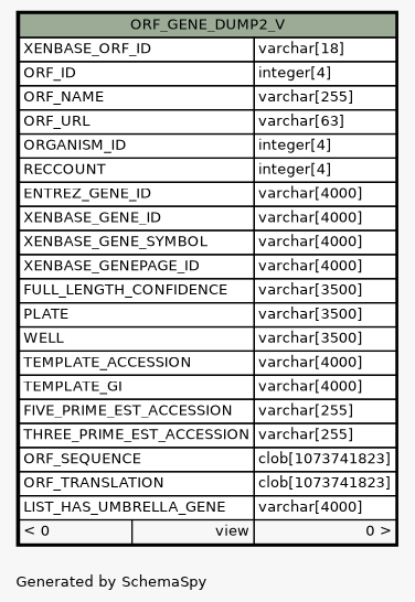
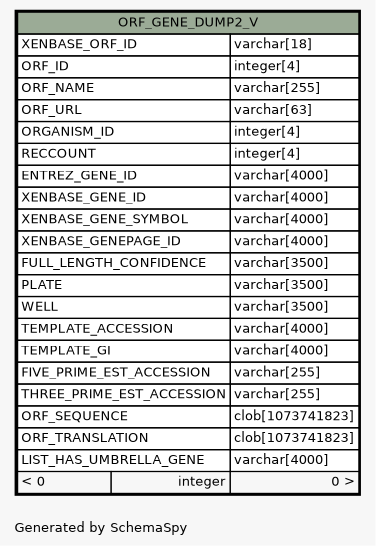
  digraph {
    bgcolor="#f7f7f7"
    fontname=Helvetica
    fontsize=11
    label="\nGenerated by SchemaSpy"
    labeljust=l
    nodesep=0.18
    rankdir=RL
    ranksep=0.46
-   n1 [fontname=Helvetica fontsize=11 label=<     <TABLE BORDER="2" CELLBORDER="1" CELLSPACING="0" BGCOLOR="#ffffff">       <TR><TD COLSPAN="3" BGCOLOR="#9bab96" ALIGN="CENTER">ORF_GENE_DUMP2_V</TD></TR>       <TR><TD PORT="XENBASE_ORF_ID" COLSPAN="2" ALIGN="LEFT">XENBASE_ORF_ID</TD><TD PORT="XENBASE_ORF_ID.type" ALIGN="LEFT">varchar[18]</TD></TR>       <TR><TD PORT="ORF_ID" COLSPAN="2" ALIGN="LEFT">ORF_ID</TD><TD PORT="ORF_ID.type" ALIGN="LEFT">integer[4]</TD></TR>       <TR><TD PORT="ORF_NAME" COLSPAN="2" ALIGN="LEFT">ORF_NAME</TD><TD PORT="ORF_NAME.type" ALIGN="LEFT">varchar[255]</TD></TR>       <TR><TD PORT="ORF_URL" COLSPAN="2" ALIGN="LEFT">ORF_URL</TD><TD PORT="ORF_URL.type" ALIGN="LEFT">varchar[63]</TD></TR>       <TR><TD PORT="ORGANISM_ID" COLSPAN="2" ALIGN="LEFT">ORGANISM_ID</TD><TD PORT="ORGANISM_ID.type" ALIGN="LEFT">integer[4]</TD></TR>       <TR><TD PORT="RECCOUNT" COLSPAN="2" ALIGN="LEFT">RECCOUNT</TD><TD PORT="RECCOUNT.type" ALIGN="LEFT">integer[4]</TD></TR>       <TR><TD PORT="ENTREZ_GENE_ID" COLSPAN="2" ALIGN="LEFT">ENTREZ_GENE_ID</TD><TD PORT="ENTREZ_GENE_ID.type" ALIGN="LEFT">varchar[4000]</TD></TR>       <TR><TD PORT="XENBASE_GENE_ID" COLSPAN="2" ALIGN="LEFT">XENBASE_GENE_ID</TD><TD PORT="XENBASE_GENE_ID.type" ALIGN="LEFT">varchar[4000]</TD></TR>       <TR><TD PORT="XENBASE_GENE_SYMBOL" COLSPAN="2" ALIGN="LEFT">XENBASE_GENE_SYMBOL</TD><TD PORT="XENBASE_GENE_SYMBOL.type" ALIGN="LEFT">varchar[4000]</TD></TR>       <TR><TD PORT="XENBASE_GENEPAGE_ID" COLSPAN="2" ALIGN="LEFT">XENBASE_GENEPAGE_ID</TD><TD PORT="XENBASE_GENEPAGE_ID.type" ALIGN="LEFT">varchar[4000]</TD></TR>       <TR><TD PORT="FULL_LENGTH_CONFIDENCE" COLSPAN="2" ALIGN="LEFT">FULL_LENGTH_CONFIDENCE</TD><TD PORT="FULL_LENGTH_CONFIDENCE.type" ALIGN="LEFT">varchar[3500]</TD></TR>       <TR><TD PORT="PLATE" COLSPAN="2" ALIGN="LEFT">PLATE</TD><TD PORT="PLATE.type" ALIGN="LEFT">varchar[3500]</TD></TR>       <TR><TD PORT="WELL" COLSPAN="2" ALIGN="LEFT">WELL</TD><TD PORT="WELL.type" ALIGN="LEFT">varchar[3500]</TD></TR>       <TR><TD PORT="TEMPLATE_ACCESSION" COLSPAN="2" ALIGN="LEFT">TEMPLATE_ACCESSION</TD><TD PORT="TEMPLATE_ACCESSION.type" ALIGN="LEFT">varchar[4000]</TD></TR>       <TR><TD PORT="TEMPLATE_GI" COLSPAN="2" ALIGN="LEFT">TEMPLATE_GI</TD><TD PORT="TEMPLATE_GI.type" ALIGN="LEFT">varchar[4000]</TD></TR>       <TR><TD PORT="FIVE_PRIME_EST_ACCESSION" COLSPAN="2" ALIGN="LEFT">FIVE_PRIME_EST_ACCESSION</TD><TD PORT="FIVE_PRIME_EST_ACCESSION.type" ALIGN="LEFT">varchar[255]</TD></TR>       <TR><TD PORT="THREE_PRIME_EST_ACCESSION" COLSPAN="2" ALIGN="LEFT">THREE_PRIME_EST_ACCESSION</TD><TD PORT="THREE_PRIME_EST_ACCESSION.type" ALIGN="LEFT">varchar[255]</TD></TR>       <TR><TD PORT="ORF_SEQUENCE" COLSPAN="2" ALIGN="LEFT">ORF_SEQUENCE</TD><TD PORT="ORF_SEQUENCE.type" ALIGN="LEFT">clob[1073741823]</TD></TR>       <TR><TD PORT="ORF_TRANSLATION" COLSPAN="2" ALIGN="LEFT">ORF_TRANSLATION</TD><TD PORT="ORF_TRANSLATION.type" ALIGN="LEFT">clob[1073741823]</TD></TR>       <TR><TD PORT="LIST_HAS_UMBRELLA_GENE" COLSPAN="2" ALIGN="LEFT">LIST_HAS_UMBRELLA_GENE</TD><TD PORT="LIST_HAS_UMBRELLA_GENE.type" ALIGN="LEFT">varchar[4000]</TD></TR>       <TR><TD ALIGN="LEFT" BGCOLOR="#f7f7f7">&lt; 0</TD><TD ALIGN="RIGHT" BGCOLOR="#f7f7f7">view</TD><TD ALIGN="RIGHT" BGCOLOR="#f7f7f7">0 &gt;</TD></TR>     </TABLE>> shape=plaintext]
+   n1 [fontname=Helvetica fontsize=11 label=<     <TABLE BORDER="2" CELLBORDER="1" CELLSPACING="0" BGCOLOR="#ffffff">       <TR><TD COLSPAN="3" BGCOLOR="#9bab96" ALIGN="CENTER">ORF_GENE_DUMP2_V</TD></TR>       <TR><TD PORT="XENBASE_ORF_ID" COLSPAN="2" ALIGN="LEFT">XENBASE_ORF_ID</TD><TD PORT="XENBASE_ORF_ID.type" ALIGN="LEFT">varchar[18]</TD></TR>       <TR><TD PORT="ORF_ID" COLSPAN="2" ALIGN="LEFT">ORF_ID</TD><TD PORT="ORF_ID.type" ALIGN="LEFT">integer[4]</TD></TR>       <TR><TD PORT="ORF_NAME" COLSPAN="2" ALIGN="LEFT">ORF_NAME</TD><TD PORT="ORF_NAME.type" ALIGN="LEFT">varchar[255]</TD></TR>       <TR><TD PORT="ORF_URL" COLSPAN="2" ALIGN="LEFT">ORF_URL</TD><TD PORT="ORF_URL.type" ALIGN="LEFT">varchar[63]</TD></TR>       <TR><TD PORT="ORGANISM_ID" COLSPAN="2" ALIGN="LEFT">ORGANISM_ID</TD><TD PORT="ORGANISM_ID.type" ALIGN="LEFT">integer[4]</TD></TR>       <TR><TD PORT="RECCOUNT" COLSPAN="2" ALIGN="LEFT">RECCOUNT</TD><TD PORT="RECCOUNT.type" ALIGN="LEFT">integer[4]</TD></TR>       <TR><TD PORT="ENTREZ_GENE_ID" COLSPAN="2" ALIGN="LEFT">ENTREZ_GENE_ID</TD><TD PORT="ENTREZ_GENE_ID.type" ALIGN="LEFT">varchar[4000]</TD></TR>       <TR><TD PORT="XENBASE_GENE_ID" COLSPAN="2" ALIGN="LEFT">XENBASE_GENE_ID</TD><TD PORT="XENBASE_GENE_ID.type" ALIGN="LEFT">varchar[4000]</TD></TR>       <TR><TD PORT="XENBASE_GENE_SYMBOL" COLSPAN="2" ALIGN="LEFT">XENBASE_GENE_SYMBOL</TD><TD PORT="XENBASE_GENE_SYMBOL.type" ALIGN="LEFT">varchar[4000]</TD></TR>       <TR><TD PORT="XENBASE_GENEPAGE_ID" COLSPAN="2" ALIGN="LEFT">XENBASE_GENEPAGE_ID</TD><TD PORT="XENBASE_GENEPAGE_ID.type" ALIGN="LEFT">varchar[4000]</TD></TR>       <TR><TD PORT="FULL_LENGTH_CONFIDENCE" COLSPAN="2" ALIGN="LEFT">FULL_LENGTH_CONFIDENCE</TD><TD PORT="FULL_LENGTH_CONFIDENCE.type" ALIGN="LEFT">varchar[3500]</TD></TR>       <TR><TD PORT="PLATE" COLSPAN="2" ALIGN="LEFT">PLATE</TD><TD PORT="PLATE.type" ALIGN="LEFT">varchar[3500]</TD></TR>       <TR><TD PORT="WELL" COLSPAN="2" ALIGN="LEFT">WELL</TD><TD PORT="WELL.type" ALIGN="LEFT">varchar[3500]</TD></TR>       <TR><TD PORT="TEMPLATE_ACCESSION" COLSPAN="2" ALIGN="LEFT">TEMPLATE_ACCESSION</TD><TD PORT="TEMPLATE_ACCESSION.type" ALIGN="LEFT">varchar[4000]</TD></TR>       <TR><TD PORT="TEMPLATE_GI" COLSPAN="2" ALIGN="LEFT">TEMPLATE_GI</TD><TD PORT="TEMPLATE_GI.type" ALIGN="LEFT">varchar[4000]</TD></TR>       <TR><TD PORT="FIVE_PRIME_EST_ACCESSION" COLSPAN="2" ALIGN="LEFT">FIVE_PRIME_EST_ACCESSION</TD><TD PORT="FIVE_PRIME_EST_ACCESSION.type" ALIGN="LEFT">varchar[255]</TD></TR>       <TR><TD PORT="THREE_PRIME_EST_ACCESSION" COLSPAN="2" ALIGN="LEFT">THREE_PRIME_EST_ACCESSION</TD><TD PORT="THREE_PRIME_EST_ACCESSION.type" ALIGN="LEFT">varchar[255]</TD></TR>       <TR><TD PORT="ORF_SEQUENCE" COLSPAN="2" ALIGN="LEFT">ORF_SEQUENCE</TD><TD PORT="ORF_SEQUENCE.type" ALIGN="LEFT">clob[1073741823]</TD></TR>       <TR><TD PORT="ORF_TRANSLATION" COLSPAN="2" ALIGN="LEFT">ORF_TRANSLATION</TD><TD PORT="ORF_TRANSLATION.type" ALIGN="LEFT">clob[1073741823]</TD></TR>       <TR><TD PORT="LIST_HAS_UMBRELLA_GENE" COLSPAN="2" ALIGN="LEFT">LIST_HAS_UMBRELLA_GENE</TD><TD PORT="LIST_HAS_UMBRELLA_GENE.type" ALIGN="LEFT">varchar[4000]</TD></TR>       <TR><TD ALIGN="LEFT" BGCOLOR="#f7f7f7">&lt; 0</TD><TD ALIGN="RIGHT" BGCOLOR="#f7f7f7">integer</TD><TD ALIGN="RIGHT" BGCOLOR="#f7f7f7">0 &gt;</TD></TR>     </TABLE>> shape=plaintext]
  }
